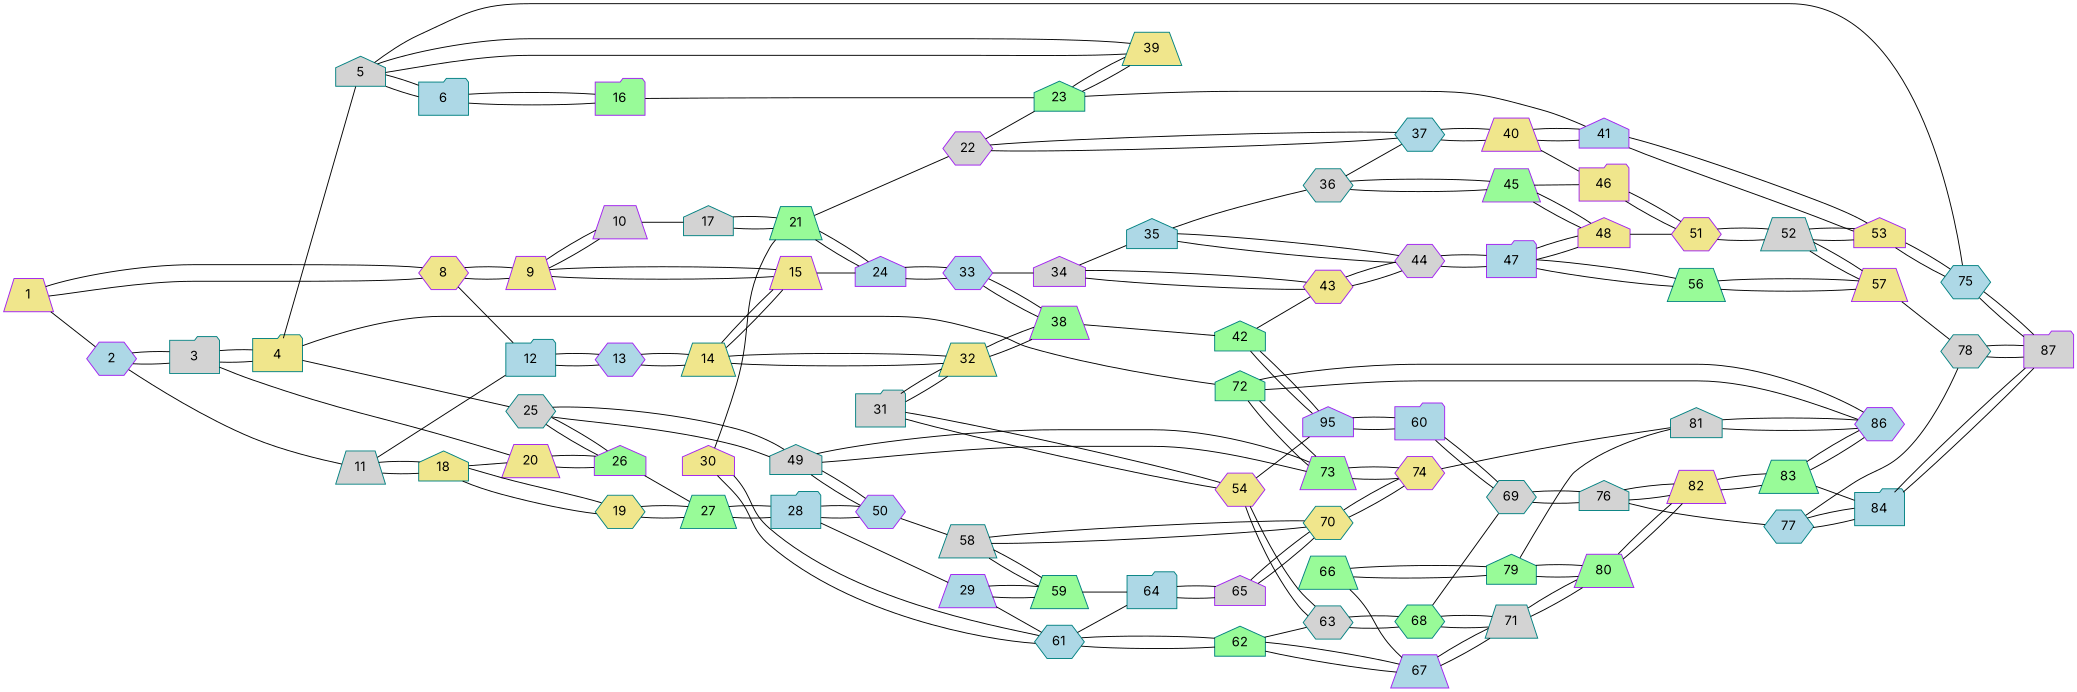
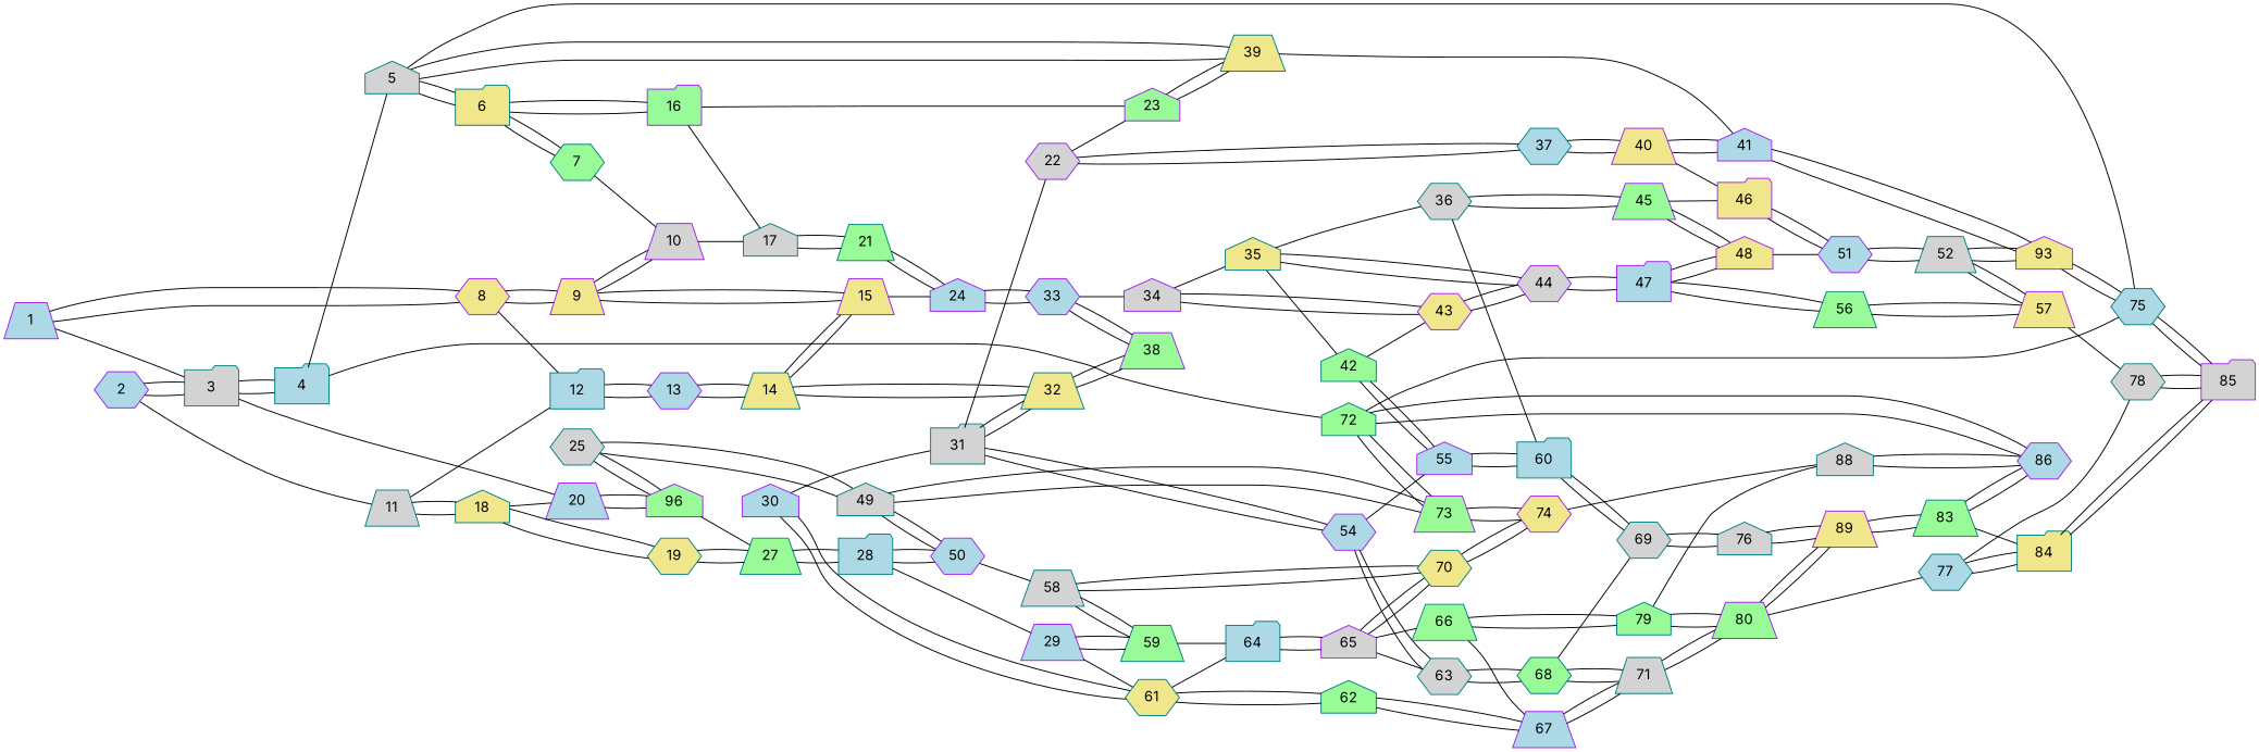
  graph {
    fontname=Inter
    rankdir=LR
    node [color=teal fillcolor=lightblue fontname=Inter shape=trapezium style=filled]
    edge [fontname=Inter]
-   1 [color=purple fillcolor=khaki]
+   1 [color=purple]
    2 [color=purple shape=hexagon]
    8 [color=purple fillcolor=khaki shape=hexagon]
    3 [fillcolor=lightgrey shape=folder]
    11 [fillcolor=lightgrey]
    9 [color=purple fillcolor=khaki]
    12 [shape=folder]
-   4 [fillcolor=khaki shape=folder]
-   20 [color=purple fillcolor=khaki]
+   4 [shape=folder]
+   20 [color=purple]
    18 [fillcolor=khaki shape=house]
    5 [fillcolor=lightgrey shape=house]
    25 [fillcolor=lightgrey shape=hexagon]
    72 [fillcolor=palegreen shape=house]
-   26 [color=purple fillcolor=palegreen shape=house]
-   6 [shape=folder]
+   26 [color=purple fillcolor=palegreen shape=house label=96]
+   6 [fillcolor=khaki shape=folder]
    39 [fillcolor=khaki]
    75 [shape=hexagon]
    49 [fillcolor=lightgrey shape=house]
    73 [color=purple fillcolor=palegreen]
    86 [color=purple shape=hexagon]
+   7 [fillcolor=palegreen shape=hexagon]
    16 [color=purple fillcolor=palegreen shape=folder]
    41 [color=purple shape=house]
-   85 [color=purple fillcolor=lightgrey shape=folder label=87]
+   85 [color=purple fillcolor=lightgrey shape=folder]
    10 [color=purple fillcolor=lightgrey]
    17 [fillcolor=lightgrey shape=house]
-   23 [fillcolor=palegreen shape=house]
+   23 [color=purple fillcolor=palegreen shape=house]
    15 [color=purple fillcolor=khaki]
    13 [color=purple shape=hexagon]
    24 [color=purple shape=house]
    21 [fillcolor=palegreen]
    19 [fillcolor=khaki shape=hexagon]
    14 [fillcolor=khaki]
    32 [fillcolor=khaki]
    27 [fillcolor=palegreen]
    38 [color=purple fillcolor=palegreen]
    33 [color=purple shape=hexagon]
    22 [color=purple fillcolor=lightgrey shape=hexagon]
    28 [shape=folder]
    37 [shape=hexagon]
    40 [color=purple fillcolor=khaki]
    34 [color=purple fillcolor=lightgrey shape=house]
    50 [color=purple shape=hexagon]
    29 [color=purple]
    59 [fillcolor=palegreen]
-   61 [shape=hexagon]
+   61 [fillcolor=khaki shape=hexagon]
    58 [fillcolor=lightgrey]
-   30 [color=purple fillcolor=khaki shape=house]
+   30 [color=purple shape=house]
    31 [fillcolor=lightgrey shape=folder]
    64 [shape=folder]
-   54 [color=purple fillcolor=khaki shape=hexagon]
+   54 [color=purple shape=hexagon]
    62 [fillcolor=palegreen shape=house]
-   55 [color=purple shape=house label=95]
+   55 [color=purple shape=house]
    63 [fillcolor=lightgrey shape=hexagon]
    42 [fillcolor=palegreen shape=house]
-   35 [shape=house]
+   35 [fillcolor=khaki shape=house]
    43 [color=purple fillcolor=khaki shape=hexagon]
    36 [fillcolor=lightgrey shape=hexagon]
    44 [color=purple fillcolor=lightgrey shape=hexagon]
    45 [color=purple fillcolor=palegreen]
    47 [color=purple shape=folder]
    46 [color=purple fillcolor=khaki shape=folder]
    48 [color=purple fillcolor=khaki shape=house]
-   53 [color=purple fillcolor=khaki shape=house]
-   51 [color=purple fillcolor=khaki shape=hexagon]
-   60 [color=purple shape=folder]
+   53 [color=purple fillcolor=khaki shape=house label=93]
+   51 [color=purple shape=hexagon]
+   60 [shape=folder]
    56 [fillcolor=palegreen]
    52 [fillcolor=lightgrey]
    57 [color=purple fillcolor=khaki]
    74 [color=purple fillcolor=khaki shape=hexagon]
    70 [fillcolor=khaki shape=hexagon]
    78 [fillcolor=lightgrey shape=hexagon]
    68 [fillcolor=palegreen shape=hexagon]
    69 [fillcolor=lightgrey shape=hexagon]
    65 [color=purple fillcolor=lightgrey shape=house]
    76 [fillcolor=lightgrey shape=house]
    67 [color=purple]
    71 [fillcolor=lightgrey]
    66 [fillcolor=palegreen]
    79 [fillcolor=palegreen shape=house]
    80 [color=purple fillcolor=palegreen]
-   81 [fillcolor=lightgrey shape=house]
+   81 [fillcolor=lightgrey shape=house label=88]
    77 [shape=hexagon]
-   82 [color=purple fillcolor=khaki]
-   84 [shape=folder]
+   82 [color=purple fillcolor=khaki label=89]
+   84 [fillcolor=khaki shape=folder]
    83 [fillcolor=palegreen]
-   1 -- 2
+   1 -- 3
    1 -- 8
    1 -- 8
    2 -- 3
    2 -- 3
    2 -- 11
    8 -- 9
    8 -- 9
    8 -- 12
    3 -- 4
    3 -- 4
    3 -- 20
    11 -- 12
    11 -- 18
    11 -- 18
    9 -- 10
    9 -- 10
    9 -- 15
    9 -- 15
    12 -- 13
    12 -- 13
    4 -- 5
-   4 -- 25
    4 -- 72
    20 -- 26
    20 -- 26
    18 -- 20
    18 -- 19
    18 -- 19
    5 -- 6
    5 -- 6
    5 -- 39
    5 -- 39
    5 -- 75
    25 -- 26
    25 -- 26
    25 -- 49
    25 -- 49
+   72 -- 75
    72 -- 73
    72 -- 73
    72 -- 86
    72 -- 86
    26 -- 27
+   6 -- 7
+   6 -- 7
    6 -- 16
    6 -- 16
-   23 -- 41
+   39 -- 41
    75 -- 85
    75 -- 85
    49 -- 73
    49 -- 73
    49 -- 50
    49 -- 50
    73 -- 74
    73 -- 74
+   7 -- 10
+   16 -- 17
    16 -- 23
    41 -- 53
    41 -- 53
    10 -- 17
    17 -- 21
    17 -- 21
    23 -- 39
    23 -- 39
    15 -- 24
    13 -- 14
    13 -- 14
    24 -- 33
    24 -- 33
    21 -- 24
    21 -- 24
-   21 -- 22
+   31 -- 22
    19 -- 27
    19 -- 27
    14 -- 15
    14 -- 15
    14 -- 32
    14 -- 32
    32 -- 38
    32 -- 38
    27 -- 28
    27 -- 28
-   38 -- 42
+   35 -- 42
    33 -- 38
    33 -- 38
    33 -- 34
    22 -- 23
    22 -- 37
    22 -- 37
    28 -- 50
    28 -- 50
    28 -- 29
    37 -- 40
    37 -- 40
    40 -- 41
    40 -- 41
    40 -- 46
    34 -- 35
    34 -- 43
    34 -- 43
    50 -- 58
    29 -- 59
    29 -- 59
    29 -- 61
    59 -- 64
    61 -- 64
    61 -- 62
    61 -- 62
    58 -- 59
    58 -- 59
    58 -- 70
    58 -- 70
    30 -- 61
    30 -- 61
-   30 -- 21
+   30 -- 31
    31 -- 32
    31 -- 32
    31 -- 54
    31 -- 54
    64 -- 65
    64 -- 65
    54 -- 55
    54 -- 63
    54 -- 63
-   62 -- 63
+   65 -- 63
    62 -- 67
    62 -- 67
    55 -- 60
    55 -- 60
    63 -- 68
    63 -- 68
    42 -- 55
    42 -- 55
    42 -- 43
    35 -- 36
    35 -- 44
    35 -- 44
    43 -- 44
    43 -- 44
-   36 -- 37
+   36 -- 60
    36 -- 45
    36 -- 45
    44 -- 47
    44 -- 47
    45 -- 46
    45 -- 48
    45 -- 48
    47 -- 48
    47 -- 48
    47 -- 56
    47 -- 56
    46 -- 51
    46 -- 51
    48 -- 51
    53 -- 75
    53 -- 75
    51 -- 52
    51 -- 52
    60 -- 69
    60 -- 69
    56 -- 57
    56 -- 57
    52 -- 53
    52 -- 53
    52 -- 57
    52 -- 57
    57 -- 78
    74 -- 81
    70 -- 74
    70 -- 74
    78 -- 85
    78 -- 85
    68 -- 69
    68 -- 71
    68 -- 71
    69 -- 76
    69 -- 76
    65 -- 70
    65 -- 70
-   76 -- 77
+   65 -- 66
+   80 -- 77
    76 -- 82
    76 -- 82
    67 -- 71
    67 -- 71
    71 -- 80
    71 -- 80
    66 -- 67
    66 -- 79
    66 -- 79
    79 -- 80
    79 -- 80
    79 -- 81
    80 -- 82
    80 -- 82
    81 -- 86
    81 -- 86
    77 -- 78
    77 -- 84
    77 -- 84
    82 -- 83
    82 -- 83
    84 -- 85
    84 -- 85
    83 -- 86
    83 -- 86
    83 -- 84
  }
